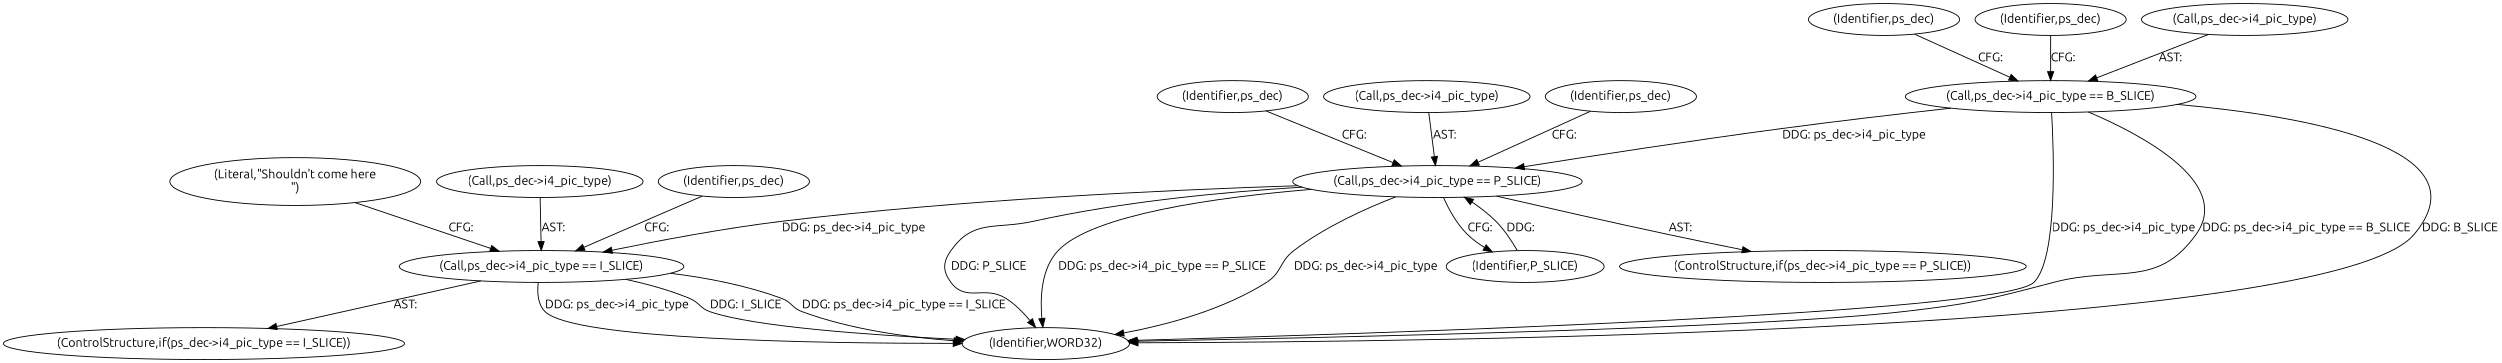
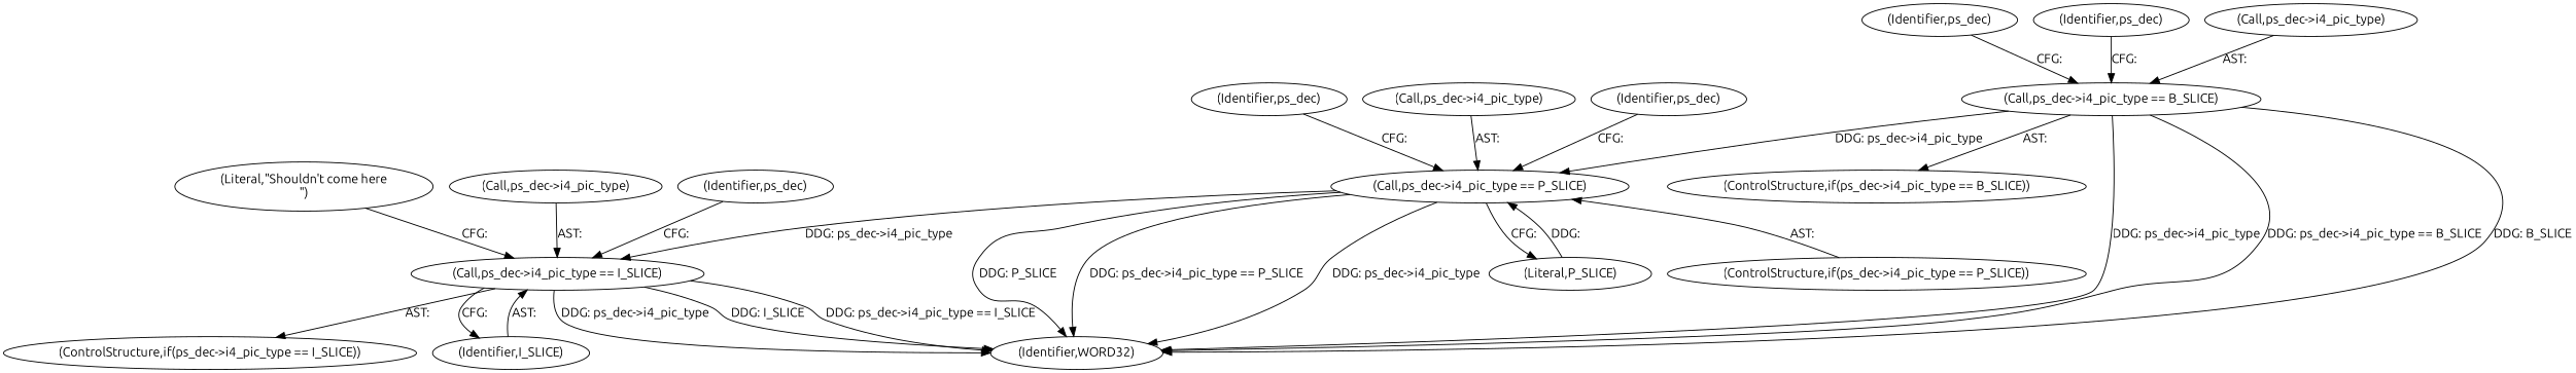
  digraph {
    fontname=Ubuntu
    node [fontname=Ubuntu]
    edge [fontname=Ubuntu]
    n1 [label="(Call,ps_dec->i4_pic_type == B_SLICE)"]
    n2 [label="(Call,ps_dec->i4_pic_type == P_SLICE)"]
+   n3 [label="(ControlStructure,if(ps_dec->i4_pic_type == B_SLICE))"]
    n4 [label="(Identifier,WORD32)"]
    n5 [label="(Call,ps_dec->i4_pic_type == I_SLICE)"]
-   n6 [label="(Identifier,P_SLICE)"]
+   n6 [label="(Literal,P_SLICE)"]
    n7 [label="(ControlStructure,if(ps_dec->i4_pic_type == P_SLICE))"]
    n8 [label="(ControlStructure,if(ps_dec->i4_pic_type == I_SLICE))"]
+   n9 [label="(Identifier,I_SLICE)"]
    n10 [label="(Identifier,ps_dec)"]
    n11 [label="(Call,ps_dec->i4_pic_type)"]
    n12 [label="(Identifier,ps_dec)"]
    n13 [label="(Literal,\"Shouldn't come here\n\")"]
    n14 [label="(Call,ps_dec->i4_pic_type)"]
    n15 [label="(Identifier,ps_dec)"]
    n16 [label="(Identifier,ps_dec)"]
    n17 [label="(Identifier,ps_dec)"]
    n18 [label="(Call,ps_dec->i4_pic_type)"]
    n1 -> n2 [label="DDG: ps_dec->i4_pic_type"]
+   n1 -> n3 [label="AST: "]
    n1 -> n4 [label="DDG: ps_dec->i4_pic_type"]
    n1 -> n4 [label="DDG: ps_dec->i4_pic_type == B_SLICE"]
    n1 -> n4 [label="DDG: B_SLICE"]
    n2 -> n4 [label="DDG: P_SLICE"]
    n2 -> n4 [label="DDG: ps_dec->i4_pic_type == P_SLICE"]
    n2 -> n4 [label="DDG: ps_dec->i4_pic_type"]
    n2 -> n5 [label="DDG: ps_dec->i4_pic_type"]
    n2 -> n6 [label="CFG: "]
-   n2 -> n7 [label="AST: "]
+   n7 -> n2 [label="AST: "]
    n5 -> n4 [label="DDG: ps_dec->i4_pic_type"]
    n5 -> n4 [label="DDG: I_SLICE"]
    n5 -> n4 [label="DDG: ps_dec->i4_pic_type == I_SLICE"]
    n5 -> n8 [label="AST: "]
+   n5 -> n9 [label="CFG: "]
    n6 -> n2 [label="DDG: "]
+   n9 -> n5 [label="AST: "]
    n10 -> n2 [label="CFG: "]
    n11 -> n2 [label="AST: "]
    n12 -> n2 [label="CFG: "]
    n13 -> n5 [label="CFG: "]
    n14 -> n5 [label="AST: "]
    n15 -> n5 [label="CFG: "]
    n16 -> n1 [label="CFG: "]
    n17 -> n1 [label="CFG: "]
    n18 -> n1 [label="AST: "]
  }
